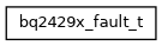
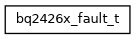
  digraph {
    rankdir=LR
-   n1 [color=black fillcolor=white fontname=Helvetica fontsize=10 height=0.2 label=bq2429x_fault_t shape=record style=filled width=0.4]
+   n1 [color=black fillcolor=white fontname=Helvetica fontsize=10 height=0.2 label=bq2426x_fault_t shape=record style=filled width=0.4]
  }
